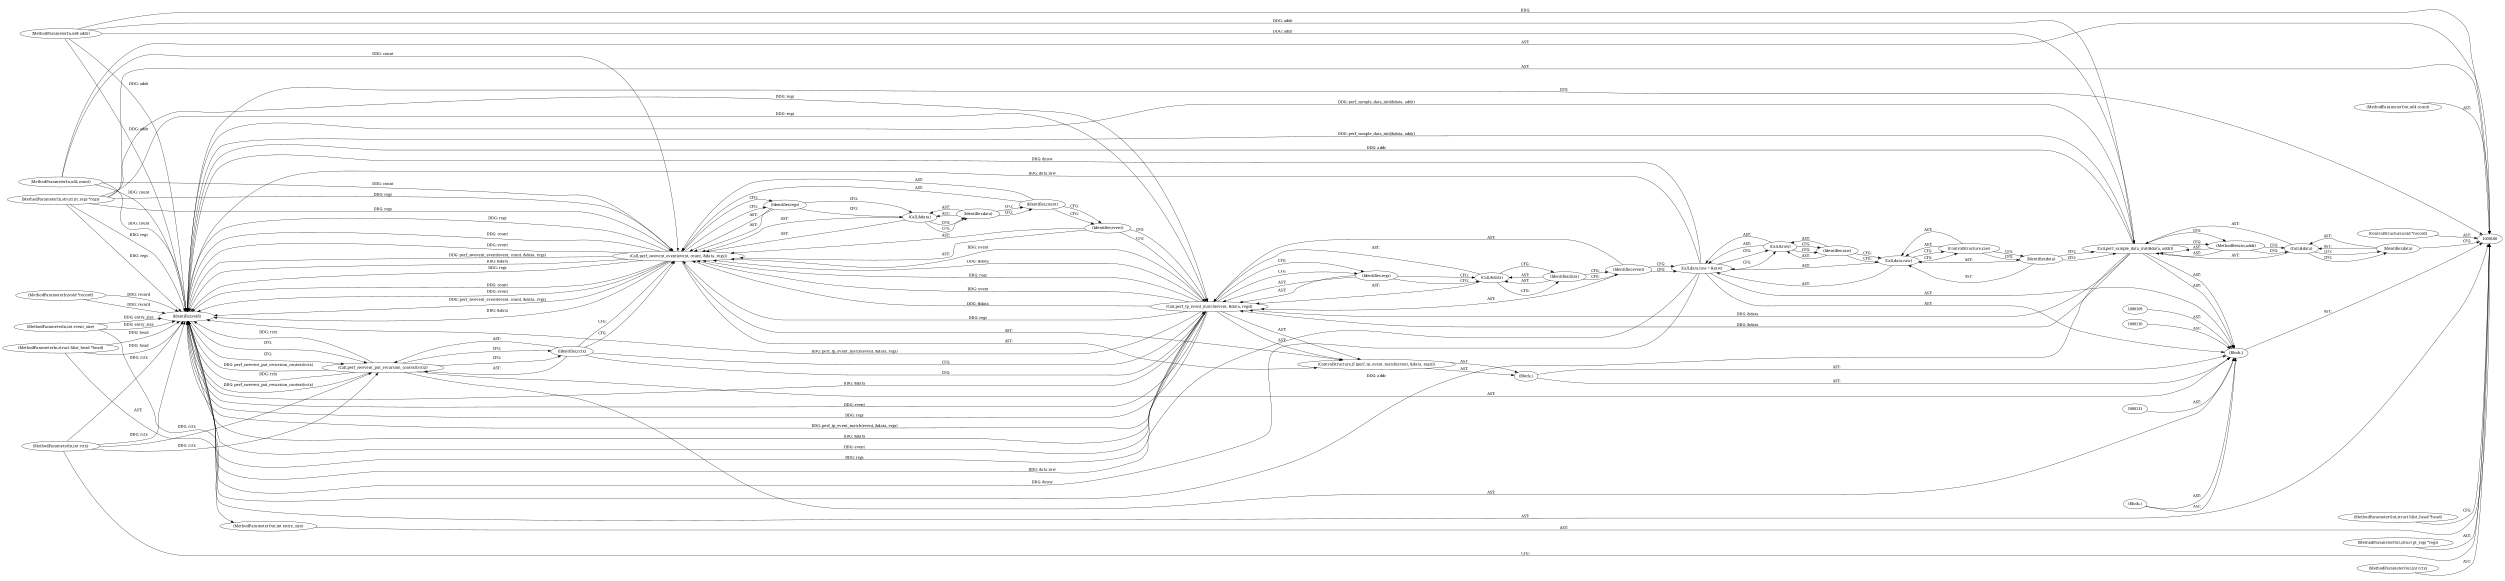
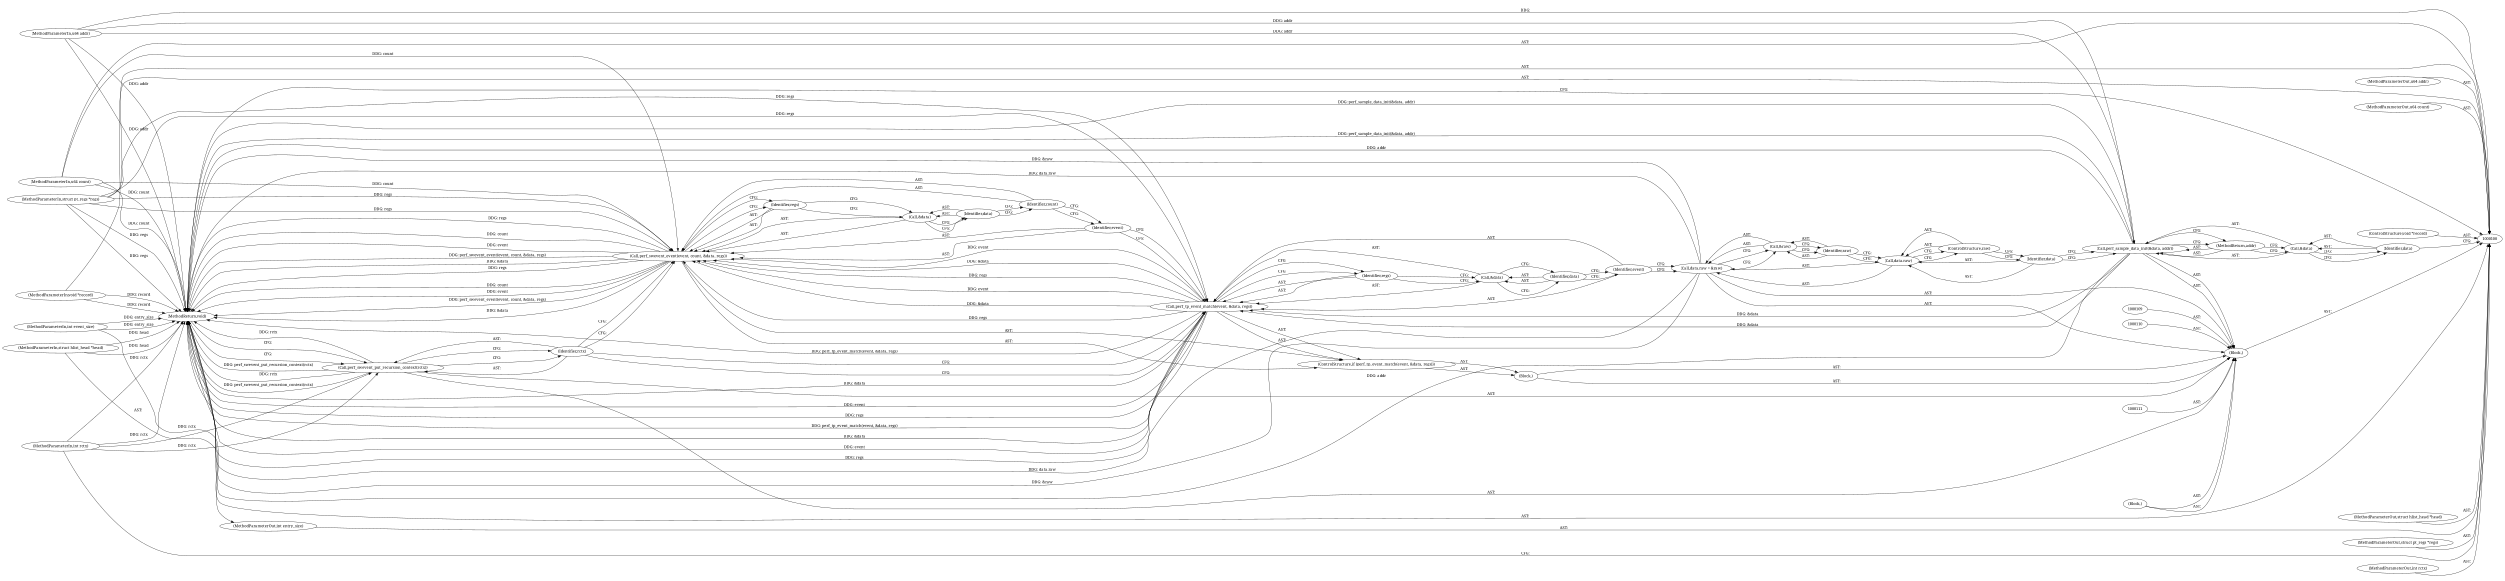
  digraph {
    fontname="Noto Serif"
    rankdir=LR
    node [fontname="Noto Serif"]
    edge [fontname="Noto Serif"]
-   n1 [label="(Identifier,void)"]
+   n1 [label="(MethodReturn,void)"]
    n2 [label="(Call,perf_swevent_put_recursion_context(rctx))"]
    1000100
    n4 [label="(Block,)"]
    n5 [label="(Identifier,rctx)"]
    n6 [label="(MethodParameterIn,u64 addr)"]
    n7 [label="(Call,perf_sample_data_init(&data, addr))"]
    n8 [label="(MethodReturn,addr)"]
    n9 [label="(Call,perf_tp_event_match(event, &data, regs))"]
+   n10 [label="(MethodParameterOut,u64 addr)"]
    n11 [label="(MethodParameterIn,u64 count)"]
    n12 [label="(Call,perf_swevent_event(event, count, &data, regs))"]
    n13 [label="(ControlStructure,if (perf_tp_event_match(event, &data, regs)))"]
    n14 [label="(Identifier,regs)"]
    n15 [label="(MethodParameterOut,u64 count)"]
    n16 [label="(MethodParameterIn,void *record)"]
    n17 [label="(ControlStructure,void *record)"]
    n18 [label="(MethodParameterIn,int event_size)"]
    n19 [label="(MethodParameterOut,int entry_size)"]
    n20 [label="(Call,&data)"]
    n21 [label="(Identifier,regs)"]
    n22 [label="(Identifier,data)"]
    n23 [label="(Call,data.raw = &raw)"]
    n24 [label="(Call,&raw)"]
    n25 [label="(Identifier,raw)"]
    n26 [label="(Call,data.raw)"]
    n27 [label="(ControlStructure,raw)"]
    n28 [label="(Identifier,data)"]
    n29 [label="(Block,)"]
    n30 [label="(Identifier,event)"]
    n31 [label="(Call,&data)"]
    n32 [label="(Identifier,data)"]
    n33 [label="(Identifier,event)"]
    n34 [label="(Identifier,count)"]
    n35 [label="(Call,&data)"]
    n36 [label="(Identifier,data)"]
    n37 [label="(MethodParameterIn,struct hlist_head *head)"]
    n38 [label="(MethodParameterOut,struct hlist_head *head)"]
    n39 [label="(MethodParameterIn,struct pt_regs *regs)"]
    n40 [label="(MethodParameterOut,struct pt_regs *regs)"]
    n41 [label="(MethodParameterIn,int rctx)"]
    n42 [label="(MethodParameterOut,int rctx)"]
    n43 [label="(Block,)"]
    1000109
    1000110
    1000111
    n1 -> n2 [label="CFG: "]
    n1 -> n2 [label="CFG: "]
    n1 -> 1000100 [label="CFG: "]
    n2 -> n1 [label="DDG: perf_swevent_put_recursion_context(rctx)"]
    n2 -> n1 [label="DDG: rctx"]
    n2 -> n1 [label="DDG: perf_swevent_put_recursion_context(rctx)"]
    n2 -> n1 [label="DDG: rctx"]
    n2 -> n4 [label="AST: "]
    n2 -> n4 [label="AST: "]
    n2 -> n5 [label="CFG: "]
    n2 -> n5 [label="CFG: "]
    n4 -> 1000100 [label="AST: "]
    n5 -> n2 [label="AST: "]
    n5 -> n2 [label="AST: "]
    n5 -> n9 [label="CFG: "]
    n5 -> n9 [label="CFG: "]
    n5 -> n12 [label="CFG: "]
    n5 -> n12 [label="CFG: "]
    n6 -> n1 [label="DDG: addr"]
    n6 -> n1 [label="DDG: addr"]
    n6 -> 1000100 [label="DDG: "]
    n6 -> n7 [label="DDG: addr"]
    n6 -> n7 [label="DDG: addr"]
    n7 -> n1 [label="DDG: addr"]
    n7 -> n1 [label="DDG: perf_sample_data_init(&data, addr)"]
    n7 -> n1 [label="DDG: addr"]
    n7 -> n1 [label="DDG: perf_sample_data_init(&data, addr)"]
    n7 -> n4 [label="AST: "]
    n7 -> n4 [label="AST: "]
    n7 -> n8 [label="CFG: "]
    n7 -> n8 [label="CFG: "]
    n7 -> n9 [label="DDG: &data"]
    n7 -> n9 [label="DDG: &data"]
    n8 -> n7 [label="AST: "]
    n8 -> n7 [label="AST: "]
    n8 -> n20 [label="CFG: "]
    n8 -> n20 [label="CFG: "]
    n9 -> n1 [label="DDG: perf_tp_event_match(event, &data, regs)"]
    n9 -> n1 [label="DDG: &data"]
    n9 -> n1 [label="DDG: event"]
    n9 -> n1 [label="DDG: regs"]
    n9 -> n1 [label="DDG: perf_tp_event_match(event, &data, regs)"]
    n9 -> n1 [label="DDG: &data"]
    n9 -> n1 [label="DDG: event"]
    n9 -> n1 [label="DDG: regs"]
    n9 -> n12 [label="DDG: event"]
    n9 -> n12 [label="DDG: &data"]
    n9 -> n12 [label="DDG: regs"]
    n9 -> n12 [label="DDG: event"]
    n9 -> n12 [label="DDG: &data"]
    n9 -> n12 [label="DDG: regs"]
    n9 -> n13 [label="AST: "]
    n9 -> n13 [label="AST: "]
    n9 -> n21 [label="CFG: "]
    n9 -> n21 [label="CFG: "]
+   n10 -> 1000100 [label="AST: "]
    n11 -> n1 [label="DDG: count"]
    n11 -> n1 [label="DDG: count"]
    n11 -> 1000100 [label="AST: "]
    n11 -> n12 [label="DDG: count"]
    n11 -> n12 [label="DDG: count"]
    n12 -> n1 [label="DDG: count"]
    n12 -> n1 [label="DDG: event"]
    n12 -> n1 [label="DDG: perf_swevent_event(event, count, &data, regs)"]
    n12 -> n1 [label="DDG: &data"]
    n12 -> n1 [label="DDG: regs"]
    n12 -> n1 [label="DDG: count"]
    n12 -> n1 [label="DDG: event"]
    n12 -> n1 [label="DDG: perf_swevent_event(event, count, &data, regs)"]
    n12 -> n1 [label="DDG: &data"]
    n12 -> n1 [label="DDG: regs"]
    n12 -> n13 [label="AST: "]
    n12 -> n13 [label="AST: "]
    n12 -> n14 [label="CFG: "]
    n12 -> n14 [label="CFG: "]
    n13 -> n29 [label="AST: "]
    n13 -> n29 [label="AST: "]
    n14 -> n12 [label="AST: "]
    n14 -> n12 [label="AST: "]
    n14 -> n35 [label="CFG: "]
    n14 -> n35 [label="CFG: "]
    n15 -> 1000100 [label="AST: "]
    n16 -> n1 [label="DDG: record"]
    n16 -> n1 [label="DDG: record"]
+   n16 -> 1000100 [label="AST: "]
    n17 -> 1000100 [label="AST: "]
    n18 -> n1 [label="DDG: entry_size"]
    n18 -> n1 [label="DDG: entry_size"]
    n18 -> 1000100 [label="AST: "]
    n19 -> 1000100 [label="AST: "]
    n20 -> n7 [label="AST: "]
    n20 -> n7 [label="AST: "]
    n20 -> n22 [label="CFG: "]
    n20 -> n22 [label="CFG: "]
    n21 -> n9 [label="AST: "]
    n21 -> n9 [label="AST: "]
    n21 -> n31 [label="CFG: "]
    n21 -> n31 [label="CFG: "]
    n22 -> 1000100 [label="CFG: "]
    n22 -> n20 [label="AST: "]
    n22 -> n20 [label="AST: "]
    n23 -> n1 [label="DDG: &raw"]
    n23 -> n1 [label="DDG: data.raw"]
    n23 -> n1 [label="DDG: &raw"]
    n23 -> n1 [label="DDG: data.raw"]
    n23 -> n4 [label="AST: "]
    n23 -> n4 [label="AST: "]
    n23 -> n24 [label="CFG: "]
    n23 -> n24 [label="CFG: "]
    n24 -> n23 [label="AST: "]
    n24 -> n23 [label="AST: "]
    n24 -> n25 [label="CFG: "]
    n24 -> n25 [label="CFG: "]
    n25 -> n24 [label="AST: "]
    n25 -> n24 [label="AST: "]
    n25 -> n26 [label="CFG: "]
    n25 -> n26 [label="CFG: "]
    n26 -> n23 [label="AST: "]
    n26 -> n23 [label="AST: "]
    n26 -> n27 [label="CFG: "]
    n26 -> n27 [label="CFG: "]
    n27 -> n26 [label="AST: "]
    n27 -> n26 [label="AST: "]
    n27 -> n28 [label="CFG: "]
    n27 -> n28 [label="CFG: "]
    n28 -> n7 [label="CFG: "]
    n28 -> n7 [label="CFG: "]
    n28 -> n26 [label="AST: "]
    n28 -> n26 [label="AST: "]
    n29 -> n4 [label="AST: "]
    n29 -> n4 [label="AST: "]
    n30 -> n9 [label="AST: "]
    n30 -> n9 [label="AST: "]
    n30 -> n23 [label="CFG: "]
    n30 -> n23 [label="CFG: "]
    n31 -> n9 [label="AST: "]
    n31 -> n9 [label="AST: "]
    n31 -> n32 [label="CFG: "]
    n31 -> n32 [label="CFG: "]
    n32 -> n30 [label="CFG: "]
    n32 -> n30 [label="CFG: "]
    n32 -> n31 [label="AST: "]
    n32 -> n31 [label="AST: "]
    n33 -> n9 [label="CFG: "]
    n33 -> n9 [label="CFG: "]
    n33 -> n12 [label="AST: "]
    n33 -> n12 [label="AST: "]
    n34 -> n12 [label="AST: "]
    n34 -> n12 [label="AST: "]
    n34 -> n33 [label="CFG: "]
    n34 -> n33 [label="CFG: "]
    n35 -> n12 [label="AST: "]
    n35 -> n12 [label="AST: "]
    n35 -> n36 [label="CFG: "]
    n35 -> n36 [label="CFG: "]
    n36 -> n34 [label="CFG: "]
    n36 -> n34 [label="CFG: "]
    n36 -> n35 [label="AST: "]
    n36 -> n35 [label="AST: "]
    n37 -> n1 [label="DDG: head"]
    n37 -> n1 [label="DDG: head"]
    n37 -> n19 [label="AST: "]
-   n38 -> 1000100 [label="CFG: "]
+   n38 -> 1000100 [label="AST: "]
    n39 -> n1 [label="DDG: regs"]
    n39 -> n1 [label="DDG: regs"]
    n39 -> 1000100 [label="AST: "]
    n39 -> n9 [label="DDG: regs"]
    n39 -> n9 [label="DDG: regs"]
    n39 -> n12 [label="DDG: regs"]
    n39 -> n12 [label="DDG: regs"]
    n40 -> 1000100 [label="AST: "]
    n41 -> n1 [label="DDG: rctx"]
    n41 -> n1 [label="DDG: rctx"]
    n41 -> n2 [label="DDG: rctx"]
    n41 -> n2 [label="DDG: rctx"]
    n41 -> 1000100 [label="CFG: "]
    n42 -> 1000100 [label="AST: "]
    n43 -> n4 [label="AST: "]
    n43 -> n4 [label="AST: "]
    1000109 -> n4 [label="AST: "]
    1000110 -> n4 [label="AST: "]
    1000111 -> n4 [label="AST: "]
  }
